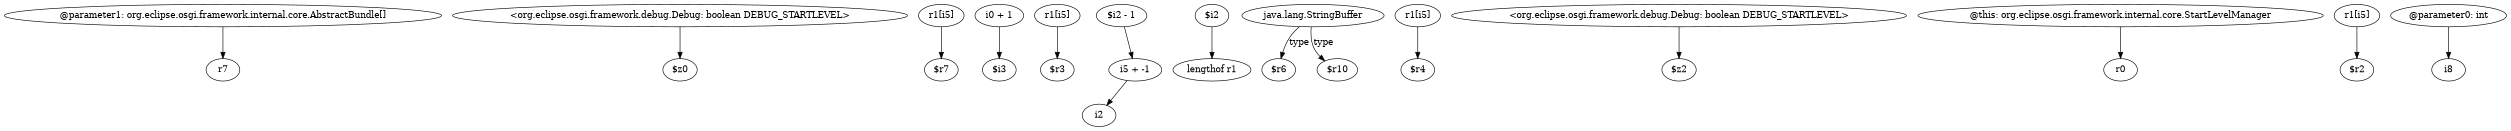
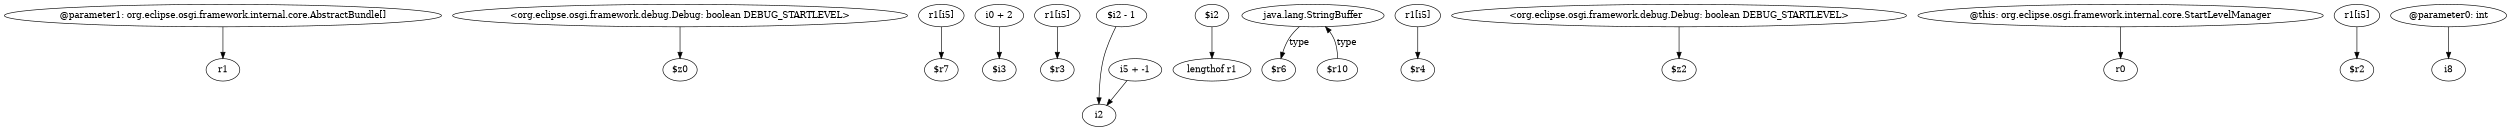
  digraph {
    n1 [label="@parameter1: org.eclipse.osgi.framework.internal.core.AbstractBundle[]"]
-   n2 [label=r7]
+   n2 [label=r1]
    n3 [label="<org.eclipse.osgi.framework.debug.Debug: boolean DEBUG_STARTLEVEL>"]
    n4 [label="$z0"]
    n5 [label="r1[i5]"]
    n6 [label="$r7"]
-   n7 [label="i0 + 1"]
+   n7 [label="i0 + 2"]
    n8 [label="$i3"]
    n9 [label="r1[i5]"]
    n10 [label="$r3"]
    n11 [label="$i2 - 1"]
    n12 [label=i2]
    n13 [label="lengthof r1"]
    n14 [label="$i2"]
    n15 [label="java.lang.StringBuffer"]
    n16 [label="$r6"]
    n17 [label="$r10"]
    n18 [label="r1[i5]"]
    n19 [label="$r4"]
    n20 [label="<org.eclipse.osgi.framework.debug.Debug: boolean DEBUG_STARTLEVEL>"]
    n21 [label="$z2"]
    n22 [label="@this: org.eclipse.osgi.framework.internal.core.StartLevelManager"]
    n23 [label=r0]
    n24 [label="r1[i5]"]
    n25 [label="$r2"]
    n26 [label="@parameter0: int"]
    n27 [label=i8]
    n28 [label="i5 + -1"]
    n1 -> n2
    n3 -> n4
    n5 -> n6
    n7 -> n8
    n9 -> n10
-   n11 -> n28
+   n11 -> n12
    n14 -> n13
    n15 -> n16 [label=type]
-   n15 -> n17 [label=type]
+   n17 -> n15 [label=type]
    n18 -> n19
    n20 -> n21
    n22 -> n23
    n24 -> n25
    n26 -> n27
    n28 -> n12
  }
